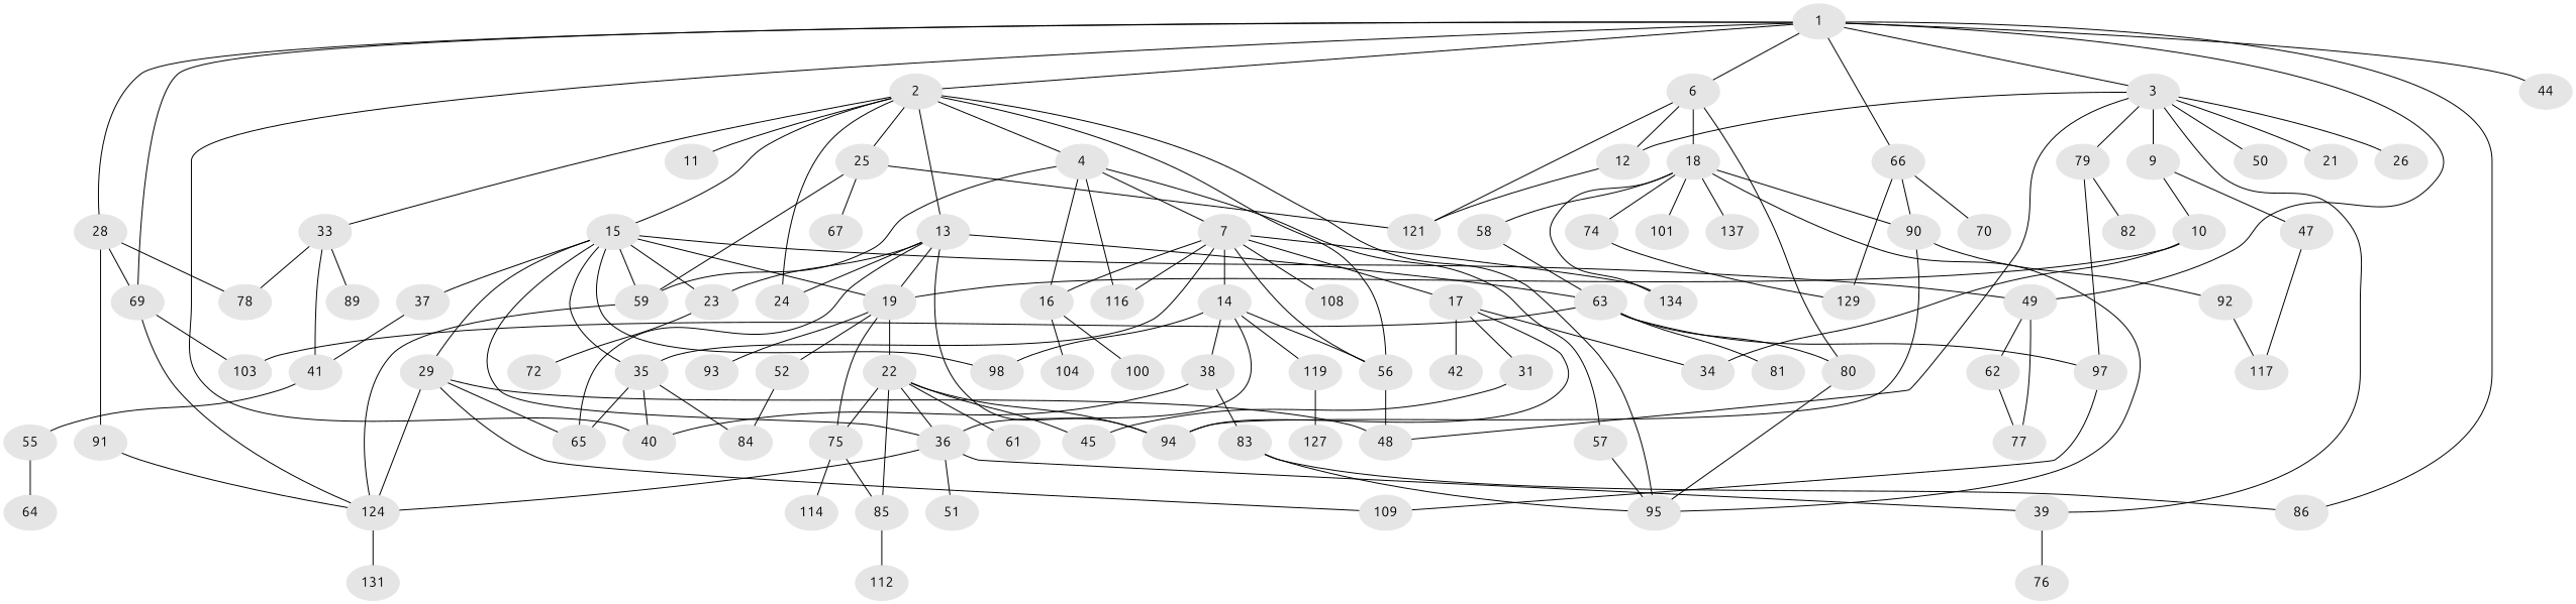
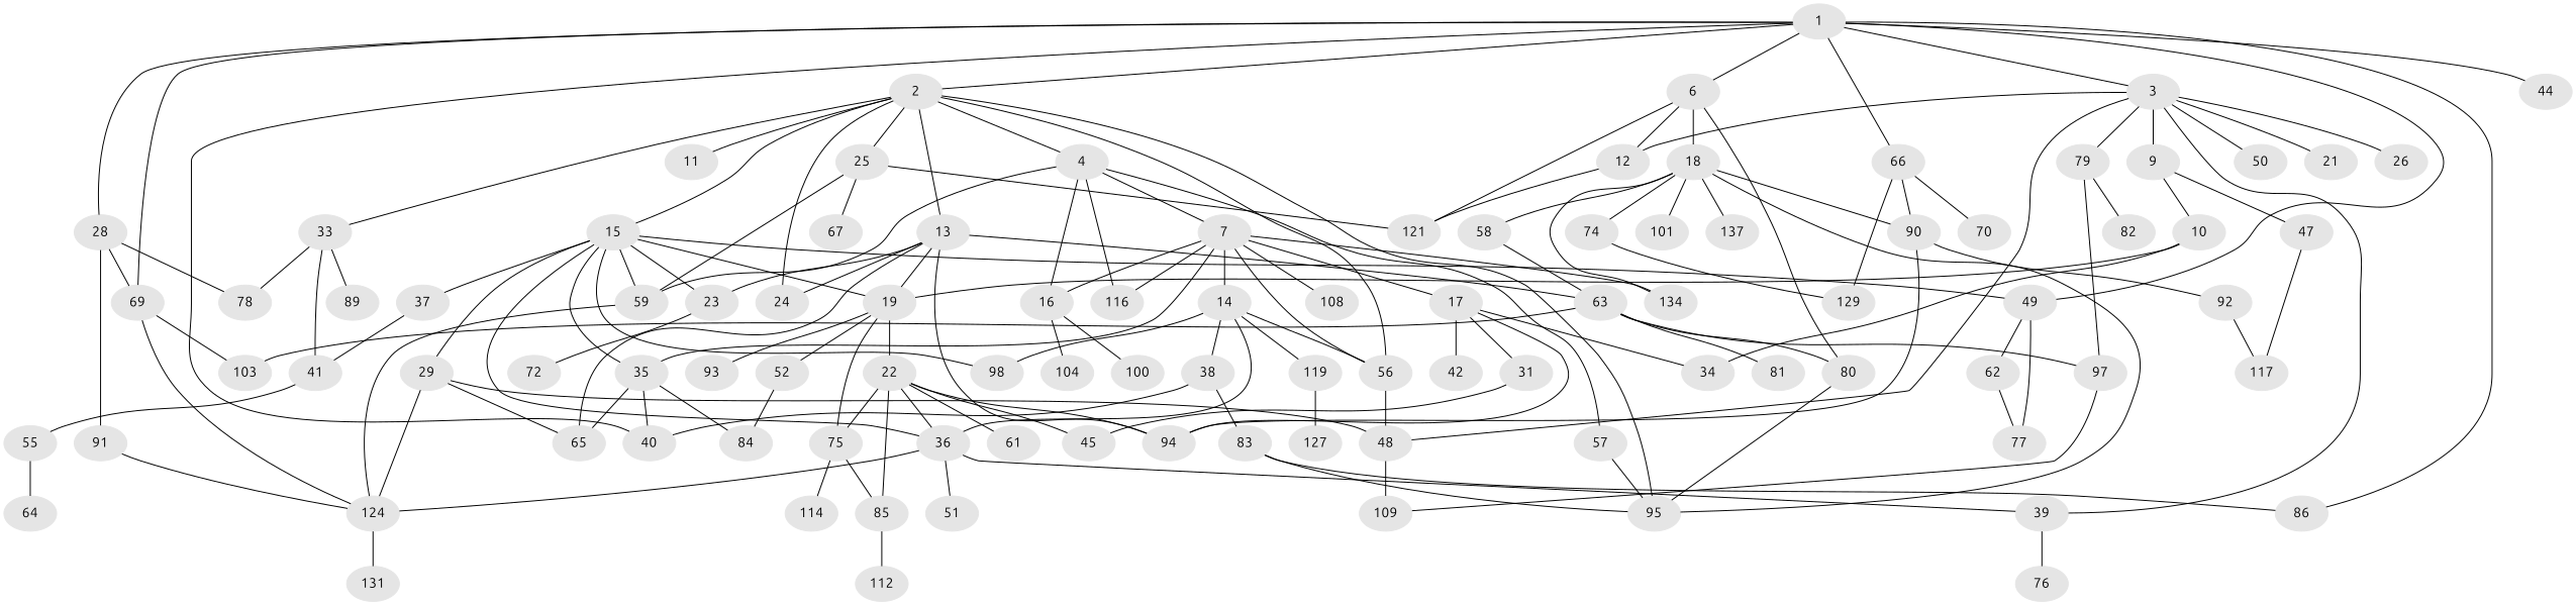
  graph {
    fontname=Ubuntu
    node [color=gray90 fontname=Ubuntu style=filled]
    edge [fontname=Ubuntu]
    1 [super="+20"]
    2 [super="+8"]
    3 [super="+5"]
    6
    28 [super="+54"]
    40 [super="+111"]
    44
    49 [super="+60"]
    66 [super="+118"]
    69 [super="+132"]
    86
    4 [super="+105"]
    11
    13 [super="+73"]
    15 [super="+27"]
    24
    25 [super="+71"]
    33 [super="+56"]
    n19 [label=56]
    95 [super="+106"]
    9
    12 [super="+68"]
    21
    26
    39
    48
    50
    79
    18 [super="+43"]
    80 [super="+115"]
    121 [super="+126"]
    78
    91
    62 [super="+102"]
    77 [super="+113"]
    90 [super="+110"]
    70
    129
    124 [super="+125"]
    103
    7 [super="+53"]
    16 [super="+96"]
    57
    59 [super="+122"]
    116
    19 [super="+130"]
    23
    63 [super="+123"]
    65 [super="+88"]
    94 [super="+120"]
    35 [super="+128"]
    36 [super="+107"]
    98
    29
    37
    67
    41
    89
    10 [super="+136"]
    47
    76
    97
    82
    14 [super="+135"]
    17 [super="+32"]
    108
    134
    100
    104
    58
    74
    101
    137
    38
    119
    34 [super="+133"]
    31
    42
    84
    117
    22 [super="+30"]
    52 [super="+99"]
    75
    93
    72
    81
    51
    83
    127
    109
    45
    92
    61
    85
    114
    112
    131
    55
    64 [super="+87"]
    1 -- 2
    1 -- 3
    1 -- 6
    1 -- 28
    1 -- 40
    1 -- 44
    1 -- 49
    1 -- 66
    1 -- 69
    1 -- 86
    2 -- 4
    2 -- 11
    2 -- 13
    2 -- 15
    2 -- 24
    2 -- 25
    2 -- 33
    2 -- n19
    2 -- 95
    3 -- 9
    3 -- 12
    3 -- 21
    3 -- 26
    3 -- 39
    3 -- 48
    3 -- 50
    3 -- 79
    6 -- 12
    6 -- 18
    6 -- 80
    6 -- 121
    28 -- 69
    28 -- 78
    28 -- 91
    49 -- 62
    49 -- 77
    66 -- 90
    66 -- 70
    66 -- 129
    69 -- 124
    69 -- 103
    4 -- 7
    4 -- 16
    4 -- 57
    4 -- 59
    4 -- 116
    13 -- 24
    13 -- 19
    13 -- 23
    13 -- 63
    13 -- 65
    13 -- 94
    15 -- 49
    15 -- 59
    15 -- 19
    15 -- 23
    15 -- 35
    15 -- 36
    15 -- 98
    15 -- 29
    15 -- 37
    25 -- 121
    25 -- 59
    25 -- 67
    33 -- 78
    33 -- 41
    33 -- 89
    n19 -- 48
    9 -- 10
    9 -- 47
    12 -- 121
    39 -- 76
    79 -- 97
    79 -- 82
    18 -- 95
    18 -- 90
    18 -- 134
    18 -- 58
    18 -- 74
    18 -- 101
    18 -- 137
    80 -- 95
    91 -- 124
    62 -- 77
    90 -- 94
    90 -- 92
    124 -- 131
    7 -- n19
    7 -- 16
    7 -- 116
    7 -- 35
    7 -- 14 [weight=2]
    7 -- 17
    7 -- 108
    7 -- 134
    16 -- 100
    16 -- 104
    57 -- 95
    59 -- 124
    19 -- 22
    19 -- 52
    19 -- 75
    19 -- 93
    23 -- 72
    63 -- 80
    63 -- 103
    63 -- 97
    63 -- 81
    35 -- 40
    35 -- 65
    35 -- 84
    36 -- 39
    36 -- 124
    36 -- 51
    29 -- 48
    29 -- 124
    29 -- 65
-   29 -- 109
+   48 -- 109
    37 -- 41
    41 -- 55
    10 -- 19
    10 -- 34
    47 -- 117
    97 -- 109
    14 -- n19
    14 -- 36
    14 -- 98
    14 -- 38
    14 -- 119
    17 -- 94
    17 -- 34
    17 -- 31
    17 -- 42
    58 -- 63
    74 -- 129
    38 -- 40
    38 -- 83
    119 -- 127
    31 -- 45
    22 -- 94
    22 -- 36
    22 -- 75
    22 -- 45
    22 -- 61
    22 -- 85
    52 -- 84
    75 -- 85
    75 -- 114
    83 -- 86
    83 -- 95
    92 -- 117
    85 -- 112
    55 -- 64
  }
